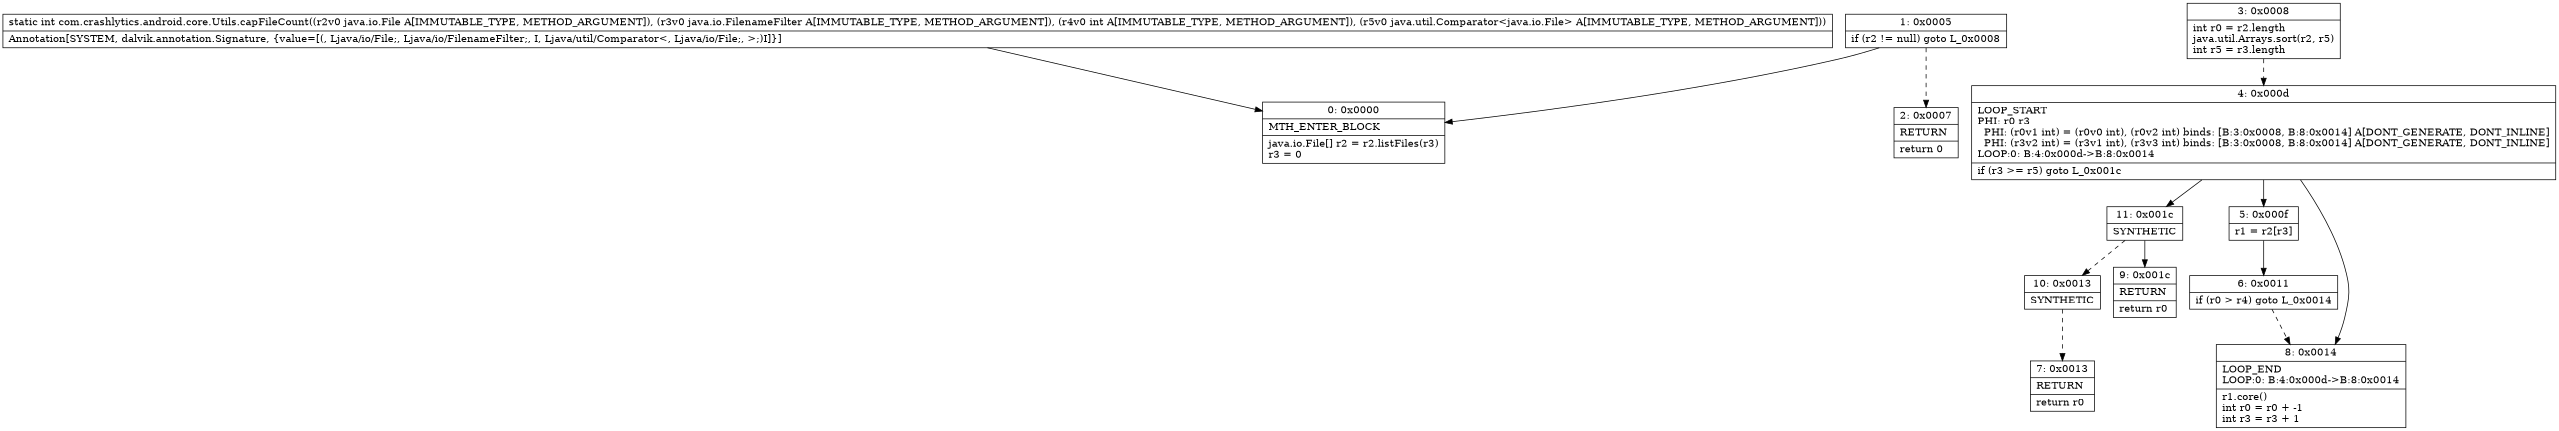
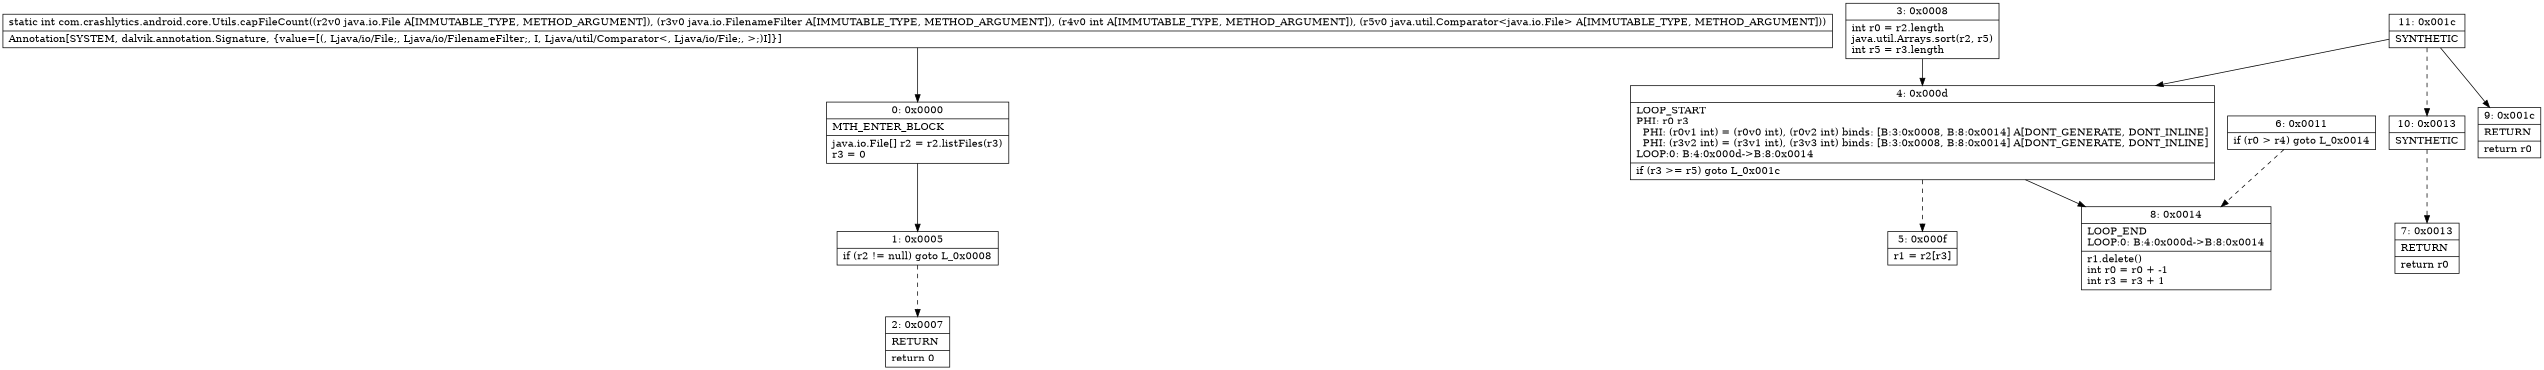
  digraph {
    node [shape=record]
    n1 [label="{0\:\ 0x0000|MTH_ENTER_BLOCK\l|java.io.File[] r2 = r2.listFiles(r3)\lr3 = 0\l}"]
    n2 [label="{1\:\ 0x0005|if (r2 != null) goto L_0x0008\l}"]
    n3 [label="{2\:\ 0x0007|RETURN\l|return 0\l}"]
    n4 [label="{3\:\ 0x0008|int r0 = r2.length\ljava.util.Arrays.sort(r2, r5)\lint r5 = r3.length\l}"]
    n5 [label="{4\:\ 0x000d|LOOP_START\lPHI: r0 r3 \l  PHI: (r0v1 int) = (r0v0 int), (r0v2 int) binds: [B:3:0x0008, B:8:0x0014] A[DONT_GENERATE, DONT_INLINE]\l  PHI: (r3v2 int) = (r3v1 int), (r3v3 int) binds: [B:3:0x0008, B:8:0x0014] A[DONT_GENERATE, DONT_INLINE]\lLOOP:0: B:4:0x000d\-\>B:8:0x0014\l|if (r3 \>= r5) goto L_0x001c\l}"]
    n6 [label="{5\:\ 0x000f|r1 = r2[r3]\l}"]
    n7 [label="{11\:\ 0x001c|SYNTHETIC\l}"]
-   n8 [label="{8\:\ 0x0014|LOOP_END\lLOOP:0: B:4:0x000d\-\>B:8:0x0014\l|r1.core()\lint r0 = r0 + \-1\lint r3 = r3 + 1\l}"]
+   n8 [label="{8\:\ 0x0014|LOOP_END\lLOOP:0: B:4:0x000d\-\>B:8:0x0014\l|r1.delete()\lint r0 = r0 + \-1\lint r3 = r3 + 1\l}"]
    n9 [label="{6\:\ 0x0011|if (r0 \> r4) goto L_0x0014\l}"]
    n10 [label="{10\:\ 0x0013|SYNTHETIC\l}"]
    n11 [label="{9\:\ 0x001c|RETURN\l|return r0\l}"]
    n12 [label="{7\:\ 0x0013|RETURN\l|return r0\l}"]
    n13 [label="{static int com.crashlytics.android.core.Utils.capFileCount((r2v0 java.io.File A[IMMUTABLE_TYPE, METHOD_ARGUMENT]), (r3v0 java.io.FilenameFilter A[IMMUTABLE_TYPE, METHOD_ARGUMENT]), (r4v0 int A[IMMUTABLE_TYPE, METHOD_ARGUMENT]), (r5v0 java.util.Comparator\<java.io.File\> A[IMMUTABLE_TYPE, METHOD_ARGUMENT]))  | Annotation[SYSTEM, dalvik.annotation.Signature, \{value=[(, Ljava\/io\/File;, Ljava\/io\/FilenameFilter;, I, Ljava\/util\/Comparator\<, Ljava\/io\/File;, \>;)I]\}]\l}"]
-   n2 -> n1
+   n1 -> n2
    n2 -> n3 [style=dashed]
-   n4 -> n5 [style=dashed]
-   n5 -> n6 [style=solid]
-   n5 -> n7
+   n4 -> n5
+   n5 -> n6 [style=dashed]
+   n7 -> n5
    n5 -> n8
-   n6 -> n9
    n7 -> n10 [style=dashed]
    n7 -> n11
    n9 -> n8 [style=dashed]
    n10 -> n12 [style=dashed]
    n13 -> n1
  }
